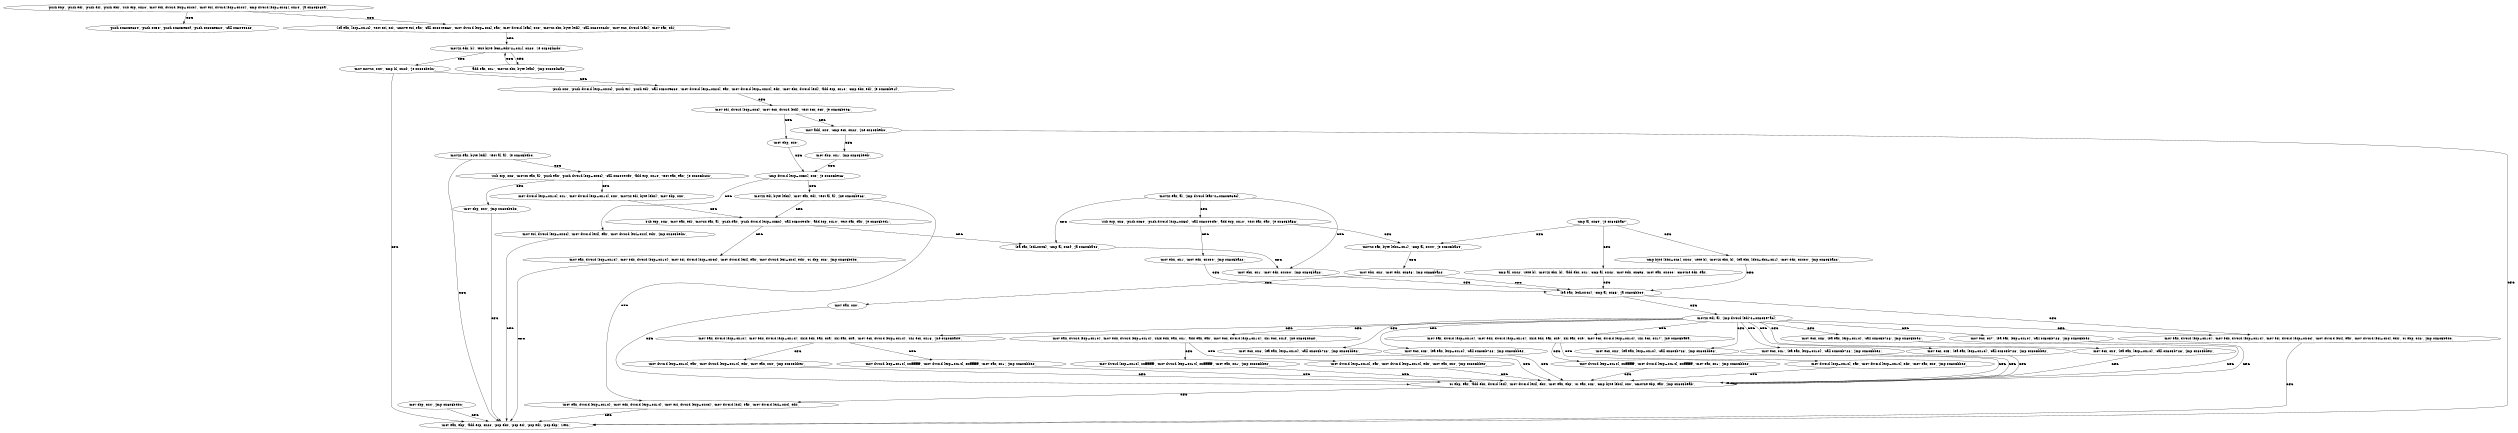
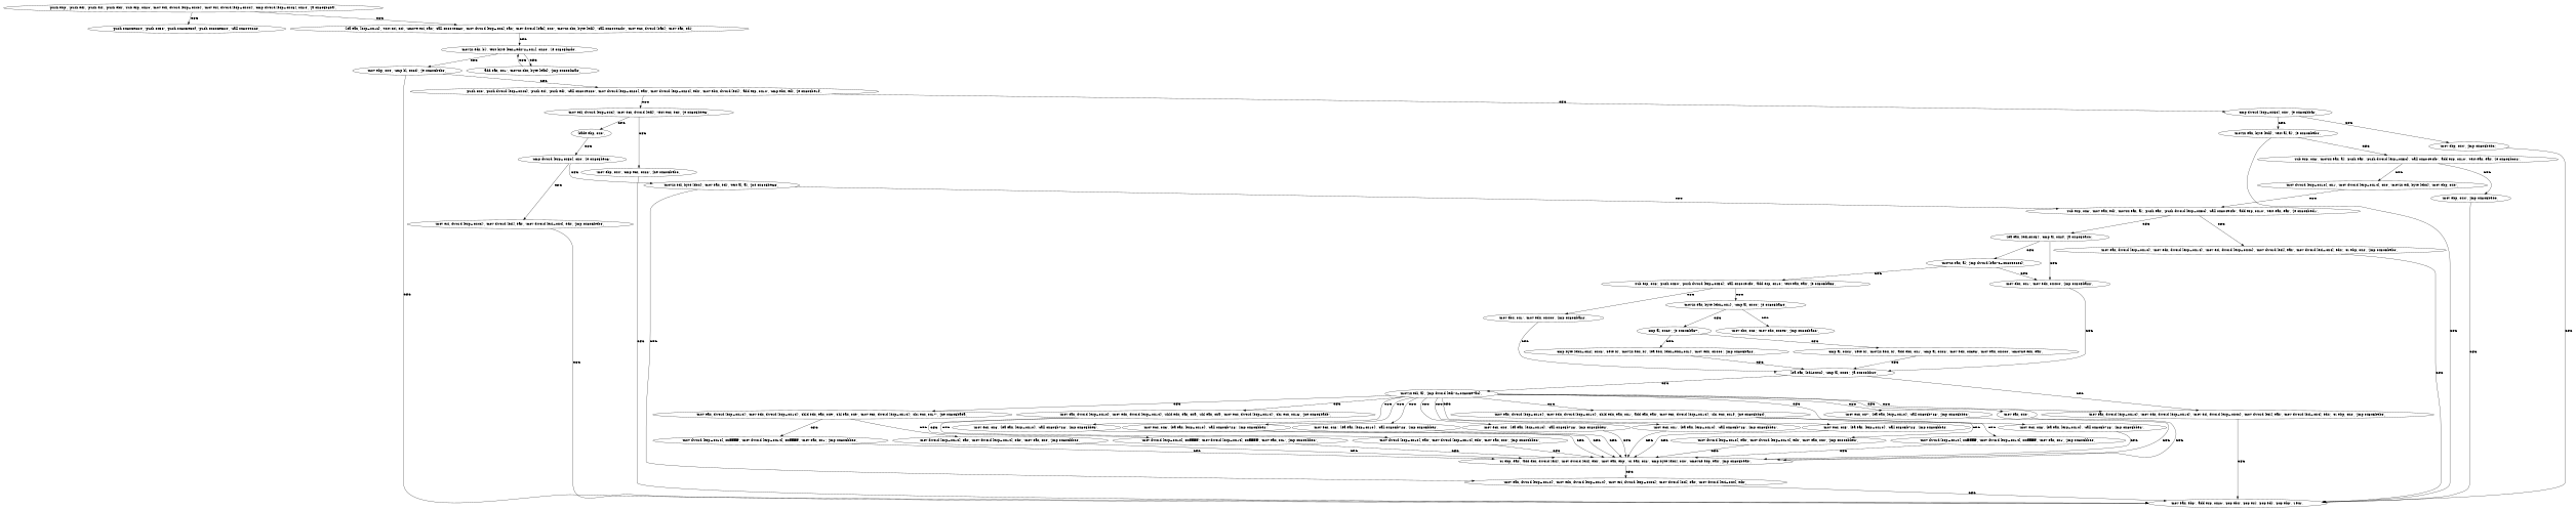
  digraph {
    n1 [label="'push ebp', 'push edi', 'push esi', 'push ebx', 'sub esp, 0x2c', 'mov edi, dword [esp+0x40]', 'mov esi, dword [esp+0x44]', 'cmp dword [esp+0x48], 0x24', 'ja 0x805b8ba', "]
    n2 [label="'push 0x805e884', 'push 0x55', 'push 0x805e50f', 'push 0x805e520', 'call 0x80496c0', "]
    n3 [label="'lea eax, [esp+0x1c]', 'test esi, esi', 'cmove esi, eax', 'call 0x8049560', 'mov dword [esp+0xc], eax', 'mov dword [eax], 0x0', 'movzx ebx, byte [edi]', 'call 0x80496d0', 'mov ecx, dword [eax]', 'mov eax, edi', "]
    n4 [label="'movzx edx, bl', 'test byte [ecx+edx*2+0x1], 0x20', 'je 0x805b8d0', "]
-   n5 [label="'mov movzx, 0x4', 'cmp bl, 0x2d', 'je 0x805b9bc',"]
+   n5 [label="'mov ebp, 0x4', 'cmp bl, 0x2d', 'je 0x805b9bc', "]
    n6 [label="'add eax, 0x1', 'movzx ebx, byte [eax]', 'jmp 0x805b8a8', "]
    n7 [label="'mov eax, ebp', 'add esp, 0x2c', 'pop ebx', 'pop esi', 'pop edi', 'pop ebp', 'retn', "]
    n8 [label="'push 0x0', 'push dword [esp+0x4c]', 'push esi', 'push edi', 'call 0x8049330', 'mov dword [esp+0x20], eax', 'mov dword [esp+0x24], edx', 'mov ebx, dword [esi]', 'add esp, 0x10', 'cmp ebx, edi', 'je 0x805b91f', "]
+   n9 [label="'cmp dword [esp+0x50], 0x0', 'je 0x805bbf8', "]
    n10 [label="'mov edi, dword [esp+0xc]', 'mov ecx, dword [edi]', 'test ecx, ecx', 'je 0x805b996', "]
    n11 [label="'mov ebp, 0x4', 'jmp 0x805b9bc', "]
    n12 [label="'movzx eax, byte [edi]', 'test al, al', 'je 0x805b9bc', "]
-   n13 [label="'mov ebp, 0x0', "]
-   n14 [label="'mov add, 0x4', 'cmp ecx, 0x22', 'jne 0x805b9bc',"]
+   n13 [label="'bade ebp, 0x0',"]
+   n14 [label="'mov ebp, 0x4', 'cmp ecx, 0x22', 'jne 0x805b9bc', "]
    n15 [label="'sub esp, 0x8', 'movsx eax, al', 'push eax', 'push dword [esp+0x5c]', 'call 0x80494f0', 'add esp, 0x10', 'test eax, eax', 'je 0x805bc02', "]
    n16 [label="'cmp dword [esp+0x50], 0x0', 'je 0x805b9c6', "]
-   n17 [label="'mov ebp, 0x1', 'jmp 0x805b99b', "]
    n18 [label="'mov ebp, 0x4', 'jmp 0x805b9bc', "]
    n19 [label="'mov dword [esp+0x10], 0x1', 'mov dword [esp+0x14], 0x0', 'movzx edi, byte [ebx]', 'mov ebp, 0x0', "]
    n20 [label="'mov esi, dword [esp+0x4c]', 'mov dword [esi], eax', 'mov dword [esi+0x4], edx', 'jmp 0x805b9bc', "]
    n21 [label="'movzx edi, byte [ebx]', 'mov eax, edi', 'test al, al', 'jne 0x805b968', "]
    n22 [label="'sub esp, 0x8', 'mov eax, edi', 'movsx eax, al', 'push eax', 'push dword [esp+0x5c]', 'call 0x80494f0', 'add esp, 0x10', 'test eax, eax', 'je 0x805b9d1', "]
    n23 [label="'mov eax, dword [esp+0x10]', 'mov edx, dword [esp+0x14]', 'mov esi, dword [esp+0x4c]', 'mov dword [esi], eax', 'mov dword [esi+0x4], edx', "]
    n24 [label="'mov eax, dword [esp+0x10]', 'mov edx, dword [esp+0x14]', 'mov esi, dword [esp+0x4c]', 'mov dword [esi], eax', 'mov dword [esi+0x4], edx', 'or ebp, 0x2', 'jmp 0x805b9bc', "]
    n25 [label="'lea eax, [edi-0x45]', 'cmp al, 0x2f', 'ja 0x805ba4c', "]
    n26 [label="'mov ebx, 0x1', 'mov edx, 0x400', 'jmp 0x805ba22', "]
    n27 [label="'movzx eax, al', 'jmp dword [eax*4+0x805e6ec]', "]
    n28 [label="'lea eax, [edi-0x42]', 'cmp al, 0x35', 'ja 0x805bbc4', "]
    n29 [label="'sub esp, 0x8', 'push 0x30', 'push dword [esp+0x5c]', 'call 0x80494f0', 'add esp, 0x10', 'test eax, eax', 'je 0x805ba58', "]
    n30 [label="'mov eax, dword [esp+0x10]', 'mov edx, dword [esp+0x14]', 'mov esi, dword [esp+0x4c]', 'mov dword [esi], eax', 'mov dword [esi+0x4], edx', 'or ebp, 0x2', 'jmp 0x805b9bc', "]
    n31 [label="'movzx edi, al', 'jmp dword [edi*4+0x805e7ac]', "]
    n32 [label="'mov ebx, 0x1', 'mov edx, 0x400', 'jmp 0x805ba22', "]
    n33 [label="'movzx eax, byte [ebx+0x1]', 'cmp al, 0x44', 'je 0x805ba64', "]
    n34 [label="'mov eax, dword [esp+0x10]', 'mov edx, dword [esp+0x14]', 'shld edx, eax, 0x9', 'shl eax, 0x9', 'mov ecx, dword [esp+0x14]', 'shr ecx, 0x17', 'jne 0x805ba9a', "]
    n35 [label="'mov eax, dword [esp+0x10]', 'mov edx, dword [esp+0x14]', 'shld edx, eax, 0xa', 'shl eax, 0xa', 'mov ecx, dword [esp+0x14]', 'shr ecx, 0x16', 'jne 0x805bade', "]
    n36 [label="'mov ecx, 0x6', 'lea eax, [esp+0x10]', 'call 0x805b728', 'jmp 0x805bbe2', "]
    n37 [label="'mov ecx, 0x3', 'lea eax, [esp+0x10]', 'call 0x805b728', 'jmp 0x805bbe2', "]
    n38 [label="'mov ecx, 0x1', 'lea eax, [esp+0x10]', 'call 0x805b728', 'jmp 0x805bbe2', "]
    n39 [label="'mov ecx, 0x2', 'lea eax, [esp+0x10]', 'call 0x805b728', 'jmp 0x805bbe2', "]
    n40 [label="'mov ecx, 0x5', 'lea eax, [esp+0x10]', 'call 0x805b728', 'jmp 0x805bbe2', "]
    n41 [label="'mov ecx, 0x4', 'lea eax, [esp+0x10]', 'call 0x805b728', 'jmp 0x805bbe2', "]
    n42 [label="'mov eax, dword [esp+0x10]', 'mov edx, dword [esp+0x14]', 'shld edx, eax, 0x1', 'add eax, eax', 'mov ecx, dword [esp+0x14]', 'shr ecx, 0x1f', 'jne 0x805bb8d', "]
    n43 [label="'mov ecx, 0x8', 'lea eax, [esp+0x10]', 'call 0x805b728', 'jmp 0x805bbe2', "]
    n44 [label="'mov ecx, 0x7', 'lea eax, [esp+0x10]', 'call 0x805b728', 'jmp 0x805bbe2', "]
    n45 [label="'mov eax, 0x0', "]
    n46 [label="'mov ebx, 0x2', 'mov edx, 0x3e8', 'jmp 0x865ba22',"]
    n47 [label="'cmp al, 0x69', 'je 0x805ba37', "]
    n48 [label="'mov dword [esp+0x10], 0xffffffff', 'mov dword [esp+0x14], 0xffffffff', 'mov eax, 0x1', 'jmp 0x805bbe2', "]
    n49 [label="'mov dword [esp+0x10], eax', 'mov dword [esp+0x14], edx', 'mov eax, 0x0', 'jmp 0x805bbe2', "]
    n50 [label="'mov dword [esp+0x10], 0xffffffff', 'mov dword [esp+0x14], 0xffffffff', 'mov eax, 0x1', 'jmp 0x805bbe2', "]
    n51 [label="'mov dword [esp+0x10], eax', 'mov dword [esp+0x14], edx', 'mov eax, 0x0', 'jmp 0x805bbe2', "]
    n52 [label="'or ebp, eax', 'add ebx, dword [esi]', 'mov dword [esi], ebx', 'mov eax, ebp', 'or eax, 0x2', 'cmp byte [ebx], 0x0', 'cmovne ebp, eax', 'jmp 0x805b9ab', "]
    n53 [label="'mov dword [esp+0x10], 0xffffffff', 'mov dword [esp+0x14], 0xffffffff', 'mov eax, 0x1', 'jmp 0x805bbe2', "]
    n54 [label="'mov dword [esp+0x10], eax', 'mov dword [esp+0x14], edx', 'mov eax, 0x0', 'jmp 0x805bbe2', "]
    n55 [label="'cmp byte [ebx+0x2], 0x42', 'sete bl', 'movzx ebx, bl', 'lea ebx, [ebx+ebx+0x1]', 'mov edx, 0x400', 'jmp 0x805ba22', "]
    n56 [label="'cmp al, 0x42', 'sete bl', 'movzx ebx, bl', 'add ebx, 0x1', 'cmp al, 0x42', 'mov edx, 0x3e8', 'mov eax, 0x400', 'cmovne edx, eax', "]
    n1 -> n2 [label=CFG]
    n1 -> n3 [label=CFG]
    n3 -> n4 [label=CFG]
    n4 -> n5 [label=CFG]
    n4 -> n6 [label=CFG]
    n5 -> n7 [label=CFG]
    n5 -> n8 [label=CFG]
    n6 -> n4 [label=CFG]
+   n8 -> n9 [label=CFG]
    n8 -> n10 [label=CFG]
+   n9 -> n11 [label=CFG]
+   n9 -> n12 [label=CFG]
    n10 -> n13 [label=CFG]
    n10 -> n14 [label=CFG]
    n11 -> n7 [label=CFG]
    n12 -> n7 [label=CFG]
    n12 -> n15 [label=CFG]
    n13 -> n16 [label=CFG]
    n14 -> n7 [label=CFG]
-   n14 -> n17 [label=CFG]
    n15 -> n18 [label=CFG]
    n15 -> n19 [label=CFG]
    n16 -> n20 [label=CFG]
    n16 -> n21 [label=CFG]
-   n17 -> n16 [label=CFG]
    n18 -> n7 [label=CFG]
    n19 -> n22 [label=CFG]
    n20 -> n7 [label=CFG]
    n21 -> n22 [label=CFG]
    n21 -> n23 [label=CFG]
    n22 -> n24 [label=CFG]
    n22 -> n25 [label=CFG]
    n23 -> n7 [label=CFG]
    n24 -> n7 [label=CFG]
    n25 -> n26 [label=CFG]
-   n27 -> n25 [label=CFG]
+   n25 -> n27 [label=CFG]
    n26 -> n28 [label=CFG]
    n27 -> n26 [label=CFG]
    n27 -> n29 [label=CFG]
    n28 -> n30 [label=CFG]
    n28 -> n31 [label=CFG]
    n29 -> n32 [label=CFG]
    n29 -> n33 [label=CFG]
    n30 -> n7 [label=CFG]
    n31 -> n30 [label=CFG]
    n31 -> n34 [label=CFG]
    n31 -> n35 [label=CFG]
    n31 -> n36 [label=CFG]
    n31 -> n37 [label=CFG]
    n31 -> n38 [label=CFG]
    n31 -> n39 [label=CFG]
    n31 -> n40 [label=CFG]
    n31 -> n41 [label=CFG]
    n31 -> n42 [label=CFG]
    n31 -> n43 [label=CFG]
    n31 -> n44 [label=CFG]
-   n46 -> n45 [label=CFG]
+   n31 -> n45 [label=CFG]
    n32 -> n28 [label=CFG]
    n33 -> n46 [label=CFG]
-   n47 -> n33 [label=CFG]
+   n33 -> n47 [label=CFG]
    n34 -> n48 [label=CFG]
    n34 -> n49 [label=CFG]
    n35 -> n50 [label=CFG]
    n35 -> n51 [label=CFG]
    n36 -> n52 [label=CFG]
    n37 -> n52 [label=CFG]
    n38 -> n52 [label=CFG]
    n39 -> n52 [label=CFG]
    n40 -> n52 [label=CFG]
    n41 -> n52 [label=CFG]
    n42 -> n53 [label=CFG]
    n42 -> n54 [label=CFG]
    n43 -> n52 [label=CFG]
    n44 -> n52 [label=CFG]
    n45 -> n52 [label=CFG]
-   n46 -> n28 [label=CFG]
    n47 -> n55 [label=CFG]
    n47 -> n56 [label=CFG]
    n48 -> n52 [label=CFG]
    n49 -> n52 [label=CFG]
    n50 -> n52 [label=CFG]
    n51 -> n52 [label=CFG]
    n52 -> n23 [label=CFG]
    n53 -> n52 [label=CFG]
    n54 -> n52 [label=CFG]
    n55 -> n28 [label=CFG]
    n56 -> n28 [label=CFG]
  }
